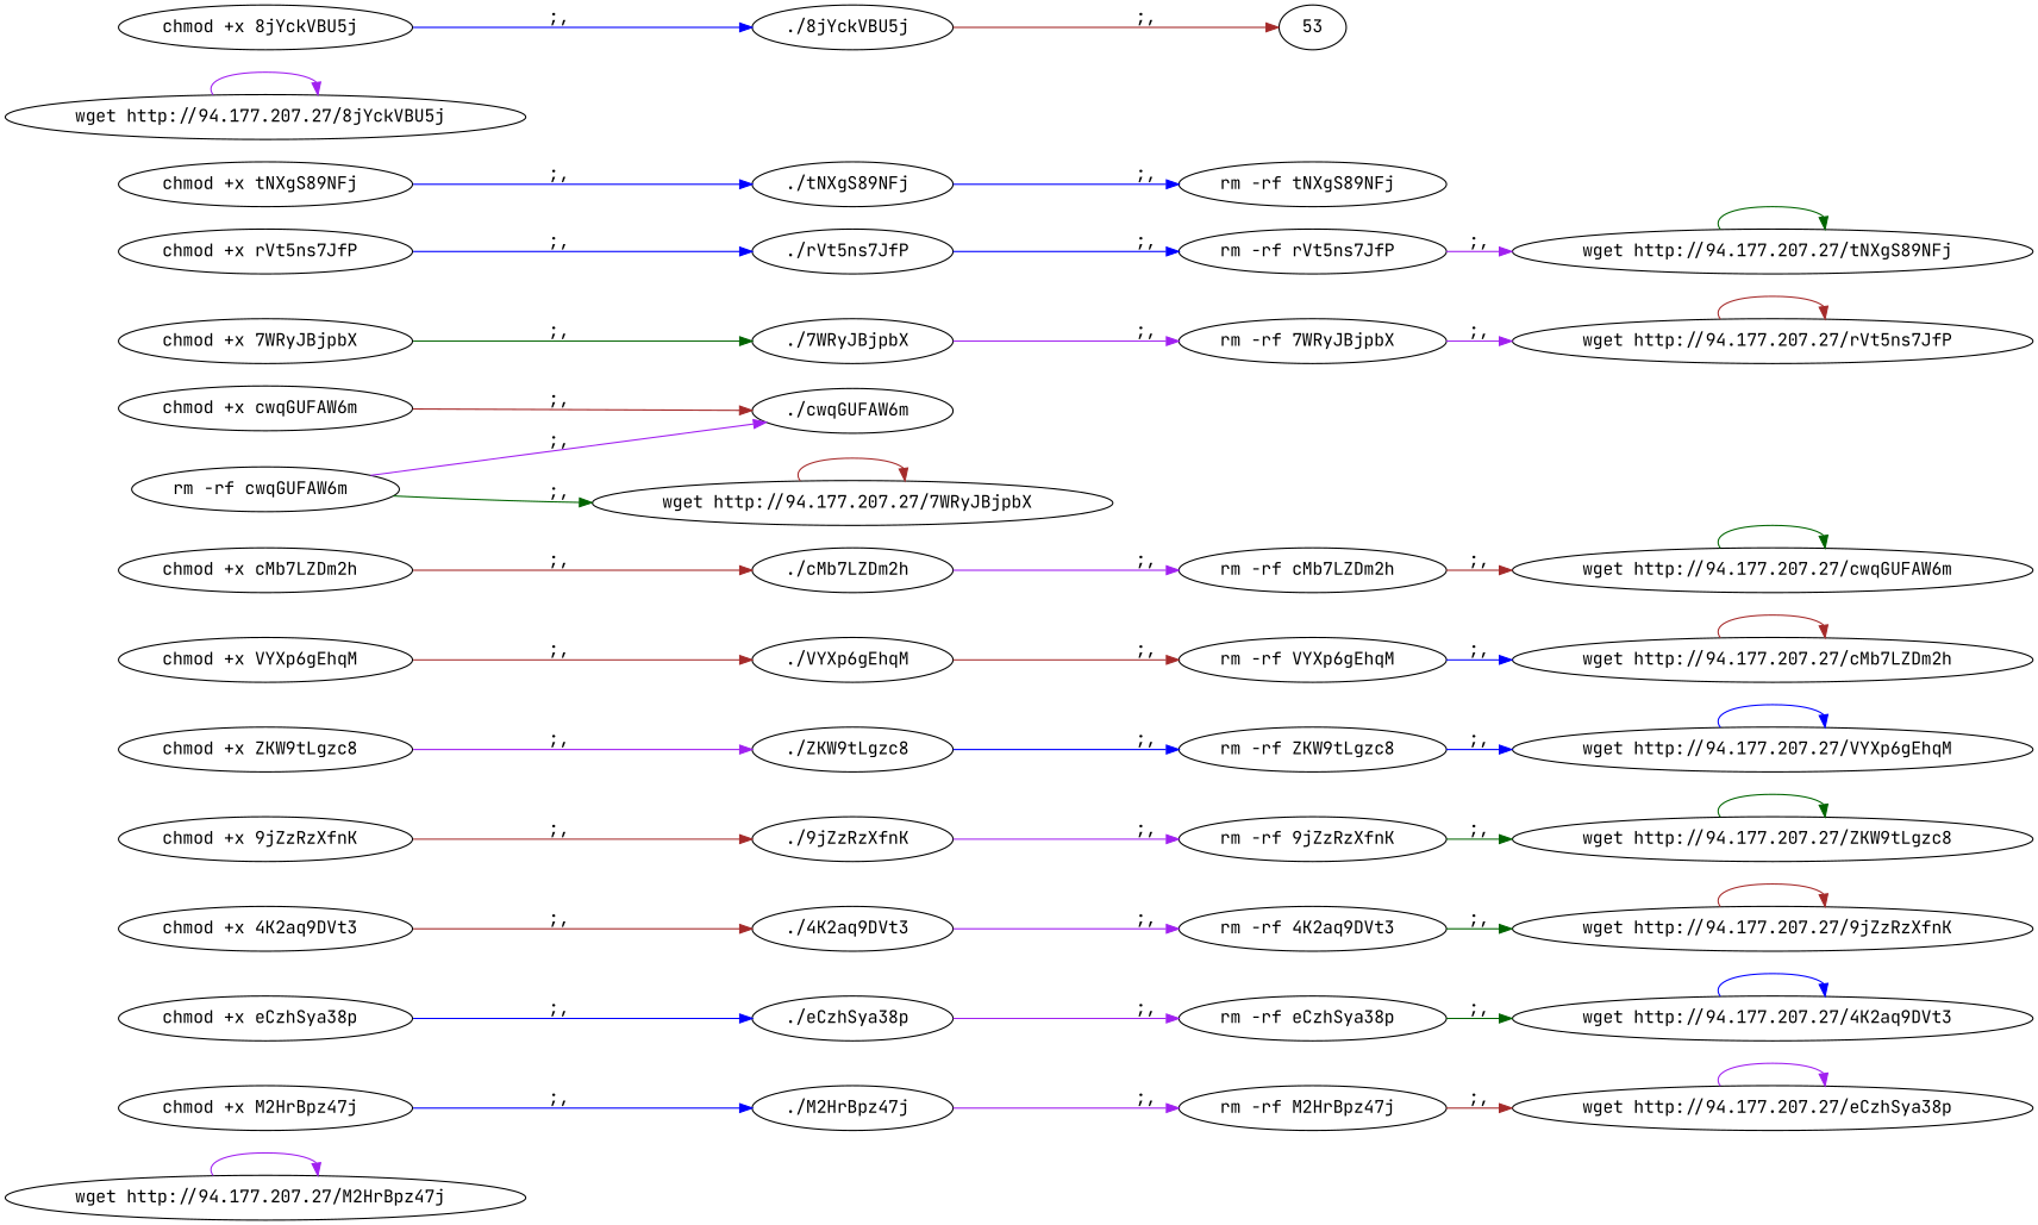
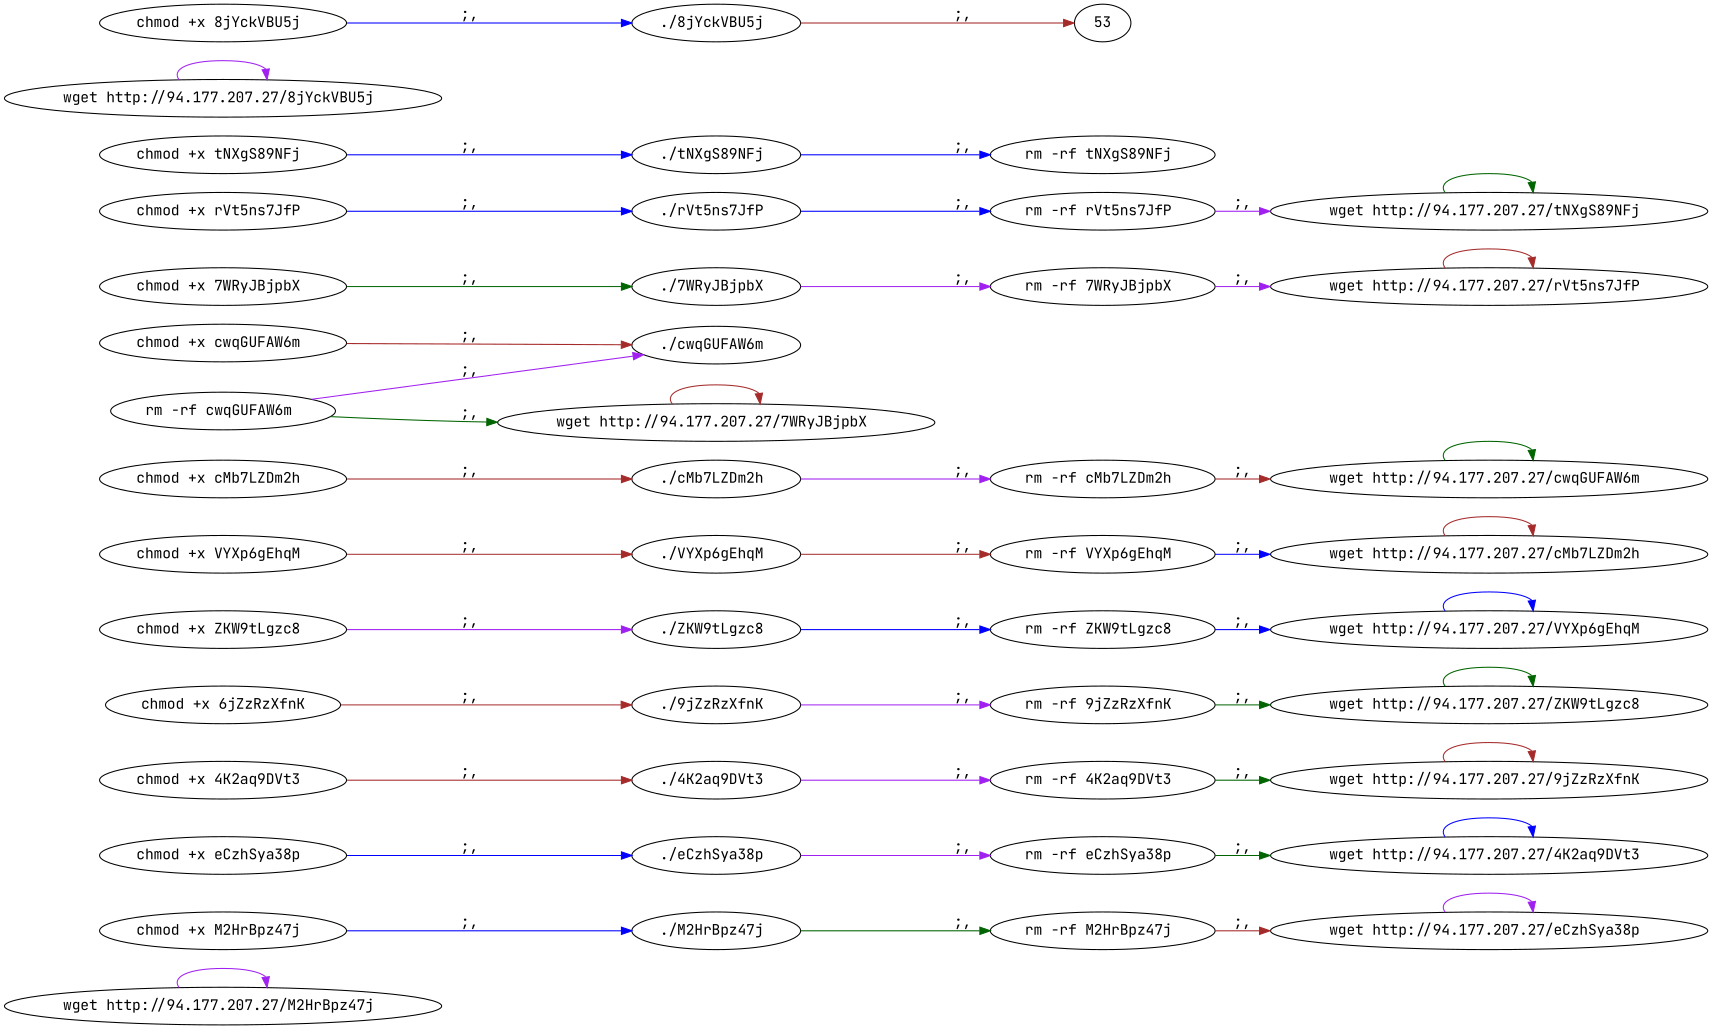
  digraph {
    fontname="JetBrains Mono"
    rankdir=LR
    node [fontname="JetBrains Mono"]
    edge [color=brown fontname="JetBrains Mono"]
    n1 [label="wget http://94.177.207.27/M2HrBpz47j "]
    n2 [label="chmod +x M2HrBpz47j "]
    n3 [label="./M2HrBpz47j "]
    n4 [label="rm -rf M2HrBpz47j "]
    n5 [label="wget http://94.177.207.27/eCzhSya38p "]
    n6 [label="chmod +x eCzhSya38p "]
    n7 [label="./eCzhSya38p "]
    n8 [label="rm -rf eCzhSya38p "]
    n9 [label="wget http://94.177.207.27/4K2aq9DVt3 "]
    n10 [label="chmod +x 4K2aq9DVt3 "]
    n11 [label="./4K2aq9DVt3 "]
    n12 [label="rm -rf 4K2aq9DVt3 "]
    n13 [label="wget http://94.177.207.27/9jZzRzXfnK "]
-   n14 [label="chmod +x 9jZzRzXfnK "]
+   n14 [label="chmod +x 6jZzRzXfnK"]
    n15 [label="./9jZzRzXfnK "]
    n16 [label="rm -rf 9jZzRzXfnK "]
    n17 [label="wget http://94.177.207.27/ZKW9tLgzc8 "]
    n18 [label="chmod +x ZKW9tLgzc8 "]
    n19 [label="./ZKW9tLgzc8 "]
    n20 [label="rm -rf ZKW9tLgzc8 "]
    n21 [label="wget http://94.177.207.27/VYXp6gEhqM "]
    n22 [label="chmod +x VYXp6gEhqM "]
    n23 [label="./VYXp6gEhqM "]
    n24 [label="rm -rf VYXp6gEhqM "]
    n25 [label="wget http://94.177.207.27/cMb7LZDm2h "]
    n26 [label="chmod +x cMb7LZDm2h "]
    n27 [label="./cMb7LZDm2h "]
    n28 [label="rm -rf cMb7LZDm2h "]
    n29 [label="wget http://94.177.207.27/cwqGUFAW6m "]
    n30 [label="chmod +x cwqGUFAW6m "]
    n31 [label="./cwqGUFAW6m "]
    n32 [label="rm -rf cwqGUFAW6m "]
    n33 [label="wget http://94.177.207.27/7WRyJBjpbX "]
    n34 [label="chmod +x 7WRyJBjpbX "]
    n35 [label="./7WRyJBjpbX "]
    n36 [label="rm -rf 7WRyJBjpbX "]
    n37 [label="wget http://94.177.207.27/rVt5ns7JfP "]
    n38 [label="chmod +x rVt5ns7JfP "]
    n39 [label="./rVt5ns7JfP "]
    n40 [label="rm -rf rVt5ns7JfP "]
    n41 [label="wget http://94.177.207.27/tNXgS89NFj "]
    n42 [label="chmod +x tNXgS89NFj "]
    n43 [label="./tNXgS89NFj "]
    n44 [label="rm -rf tNXgS89NFj "]
    n45 [label="wget http://94.177.207.27/8jYckVBU5j "]
    n46 [label="chmod +x 8jYckVBU5j "]
    n47 [label="./8jYckVBU5j "]
    n48 [label=53]
    n1 -> n1 [color=purple]
    n2 -> n3 [color=blue label=";,"]
-   n3 -> n4 [color=purple label=";,"]
+   n3 -> n4 [color=darkgreen label=";,"]
    n4 -> n5 [label=";,"]
    n5 -> n5 [color=purple]
    n6 -> n7 [color=blue label=";,"]
    n7 -> n8 [color=purple label=";,"]
    n8 -> n9 [color=darkgreen label=";,"]
    n9 -> n9 [color=blue]
    n10 -> n11 [label=";,"]
    n11 -> n12 [color=purple label=";,"]
    n12 -> n13 [color=darkgreen label=";,"]
    n13 -> n13
    n14 -> n15 [label=";,"]
    n15 -> n16 [color=purple label=";,"]
    n16 -> n17 [color=darkgreen label=";,"]
    n17 -> n17 [color=darkgreen]
    n18 -> n19 [color=purple label=";,"]
    n19 -> n20 [color=blue label=";,"]
    n20 -> n21 [color=blue label=";,"]
    n21 -> n21 [color=blue]
    n22 -> n23 [label=";,"]
    n23 -> n24 [label=";,"]
    n24 -> n25 [color=blue label=";,"]
    n25 -> n25
    n26 -> n27 [label=";,"]
    n27 -> n28 [color=purple label=";,"]
    n28 -> n29 [label=";,"]
    n29 -> n29 [color=darkgreen]
    n30 -> n31 [label=";,"]
    n32 -> n31 [color=purple label=";,"]
    n32 -> n33 [color=darkgreen label=";,"]
    n33 -> n33
    n34 -> n35 [color=darkgreen label=";,"]
    n35 -> n36 [color=purple label=";,"]
    n36 -> n37 [color=purple label=";,"]
    n37 -> n37
    n38 -> n39 [color=blue label=";,"]
    n39 -> n40 [color=blue label=";,"]
    n40 -> n41 [color=purple label=";,"]
    n41 -> n41 [color=darkgreen]
    n42 -> n43 [color=blue label=";,"]
    n43 -> n44 [color=blue label=";,"]
    n45 -> n45 [color=purple]
    n46 -> n47 [color=blue label=";,"]
    n47 -> n48 [label=";,"]
  }
